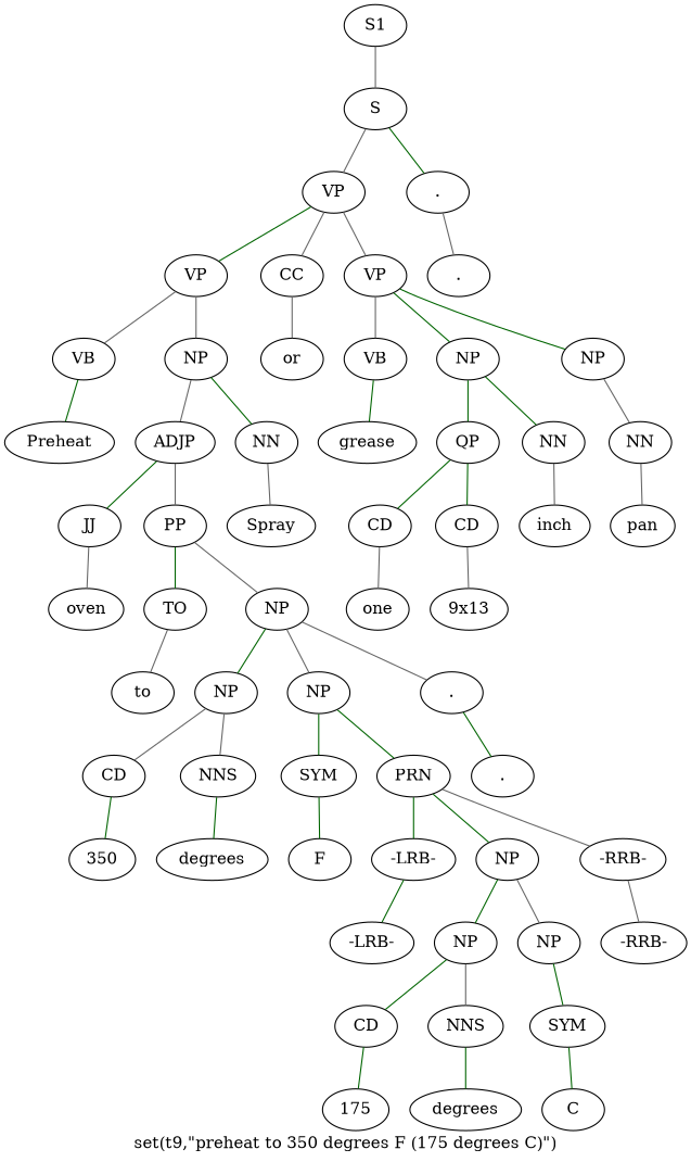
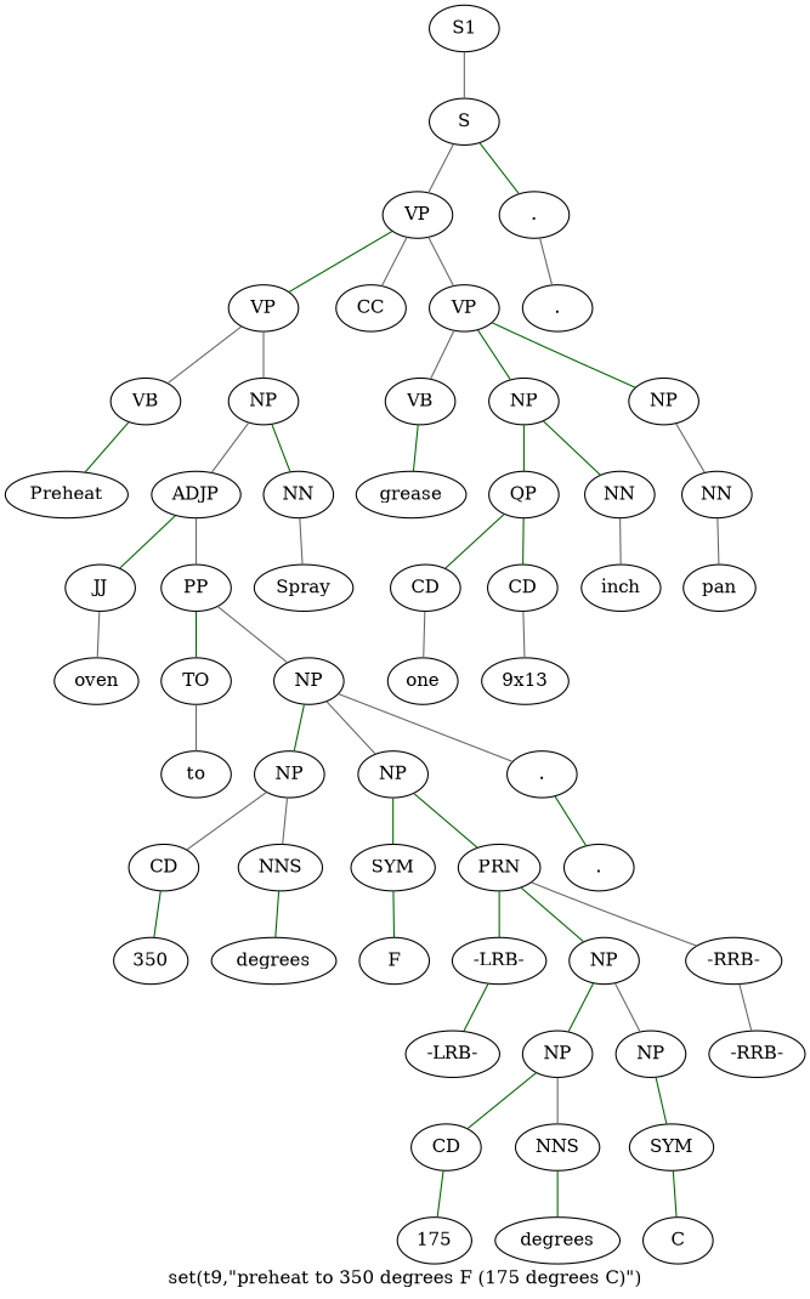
  graph {
    label="set(t9,\"preheat to 350 degrees F (175 degrees C)\")"
    edge [color=darkgreen]
    n1 [label=S1]
    n2 [label=S]
    n3 [label=VP]
    n4 [label="."]
    n5 [label=VP]
    n6 [label=CC]
    n7 [label=VP]
    n8 [label="."]
    n9 [label=VB]
    n10 [label=NP]
-   n11 [label=or]
    n12 [label=VB]
    n13 [label=NP]
    n14 [label=NP]
    n15 [label=Preheat]
    n16 [label=ADJP]
    n17 [label=NN]
    n18 [label=JJ]
    n19 [label=PP]
    n20 [label=Spray]
    n21 [label=oven]
    n22 [label=TO]
    n23 [label=NP]
    n24 [label=to]
    n25 [label=NP]
    n26 [label=NP]
    n27 [label="."]
    n28 [label=CD]
    n29 [label=NNS]
    n30 [label=SYM]
    n31 [label=PRN]
    n32 [label="."]
    n33 [label=350]
    n34 [label=degrees]
    n35 [label=F]
    n36 [label="-LRB-"]
    n37 [label=NP]
    n38 [label="-RRB-"]
    n39 [label="-LRB-"]
    n40 [label=NP]
    n41 [label=NP]
    n42 [label="-RRB-"]
    n43 [label=CD]
    n44 [label=NNS]
    n45 [label=SYM]
    n46 [label=175]
    n47 [label=degrees]
    n48 [label=C]
    n49 [label=grease]
    n50 [label=QP]
    n51 [label=NN]
    n52 [label=NN]
    n53 [label=CD]
    n54 [label=CD]
    n55 [label=inch]
    n56 [label=one]
    n57 [label="9x13"]
    n58 [label=pan]
    n1 -- n2 [color=gray40]
    n2 -- n3 [color=gray40]
    n2 -- n4
    n3 -- n5
    n3 -- n6 [color=gray40]
    n3 -- n7 [color=gray40]
    n4 -- n8 [color=gray40]
    n5 -- n9 [color=gray40]
    n5 -- n10 [color=gray40]
-   n6 -- n11 [color=gray40]
    n7 -- n12 [color=gray40]
    n7 -- n13
    n7 -- n14
    n9 -- n15
    n10 -- n16 [color=gray40]
    n10 -- n17
    n12 -- n49
    n13 -- n50
    n13 -- n51
    n14 -- n52 [color=gray40]
    n16 -- n18
    n16 -- n19 [color=gray40]
    n17 -- n20 [color=gray40]
    n18 -- n21 [color=gray40]
    n19 -- n22
    n19 -- n23 [color=gray40]
    n22 -- n24 [color=gray40]
    n23 -- n25
    n23 -- n26 [color=gray40]
    n23 -- n27 [color=gray40]
    n25 -- n28 [color=gray40]
    n25 -- n29 [color=gray40]
    n26 -- n30
    n26 -- n31
    n27 -- n32
    n28 -- n33
    n29 -- n34
    n30 -- n35
    n31 -- n36
    n31 -- n37
    n31 -- n38 [color=gray40]
    n36 -- n39
    n37 -- n40
    n37 -- n41 [color=gray40]
    n38 -- n42 [color=gray40]
    n40 -- n43
    n40 -- n44 [color=gray40]
    n41 -- n45
    n43 -- n46
    n44 -- n47
    n45 -- n48
    n50 -- n53
    n50 -- n54
    n51 -- n55 [color=gray40]
    n52 -- n58 [color=gray40]
    n53 -- n56 [color=gray40]
    n54 -- n57 [color=gray40]
  }
